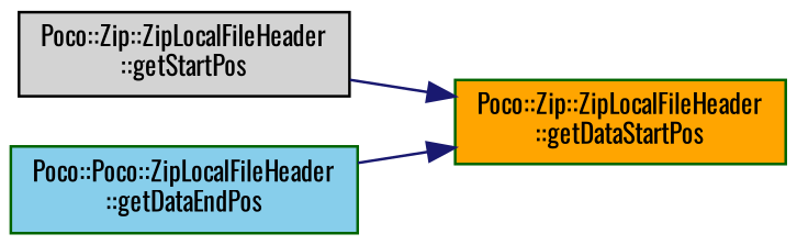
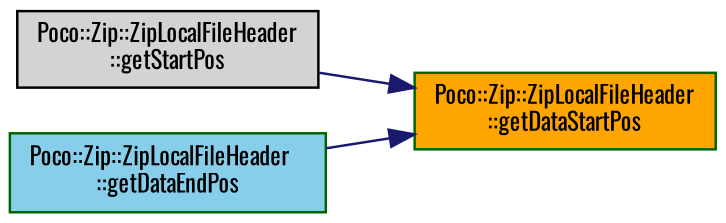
  digraph {
    fontname=Oswald
    rankdir=RL
    node [color=darkgreen fontname=Oswald fontsize=10 shape=record style=filled]
    edge [color=midnightblue dir=back fontname=Oswald fontsize=10 labelfontname=Helvetica labelfontsize=10 style=solid]
    n1 [color=black fillcolor=lightgrey fontcolor=black height=0.2 label="Poco::Zip::ZipLocalFileHeader\l::getStartPos" width=0.4]
    n2 [fillcolor=orange height=0.2 label="Poco::Zip::ZipLocalFileHeader\l::getDataStartPos" width=0.4]
-   n3 [fillcolor=skyblue height=0.2 label="Poco::Poco::ZipLocalFileHeader\l::getDataEndPos" width=0.4]
+   n3 [fillcolor=skyblue height=0.2 label="Poco::Zip::ZipLocalFileHeader\l::getDataEndPos" width=0.4]
    n2 -> n1
    n2 -> n3
  }
